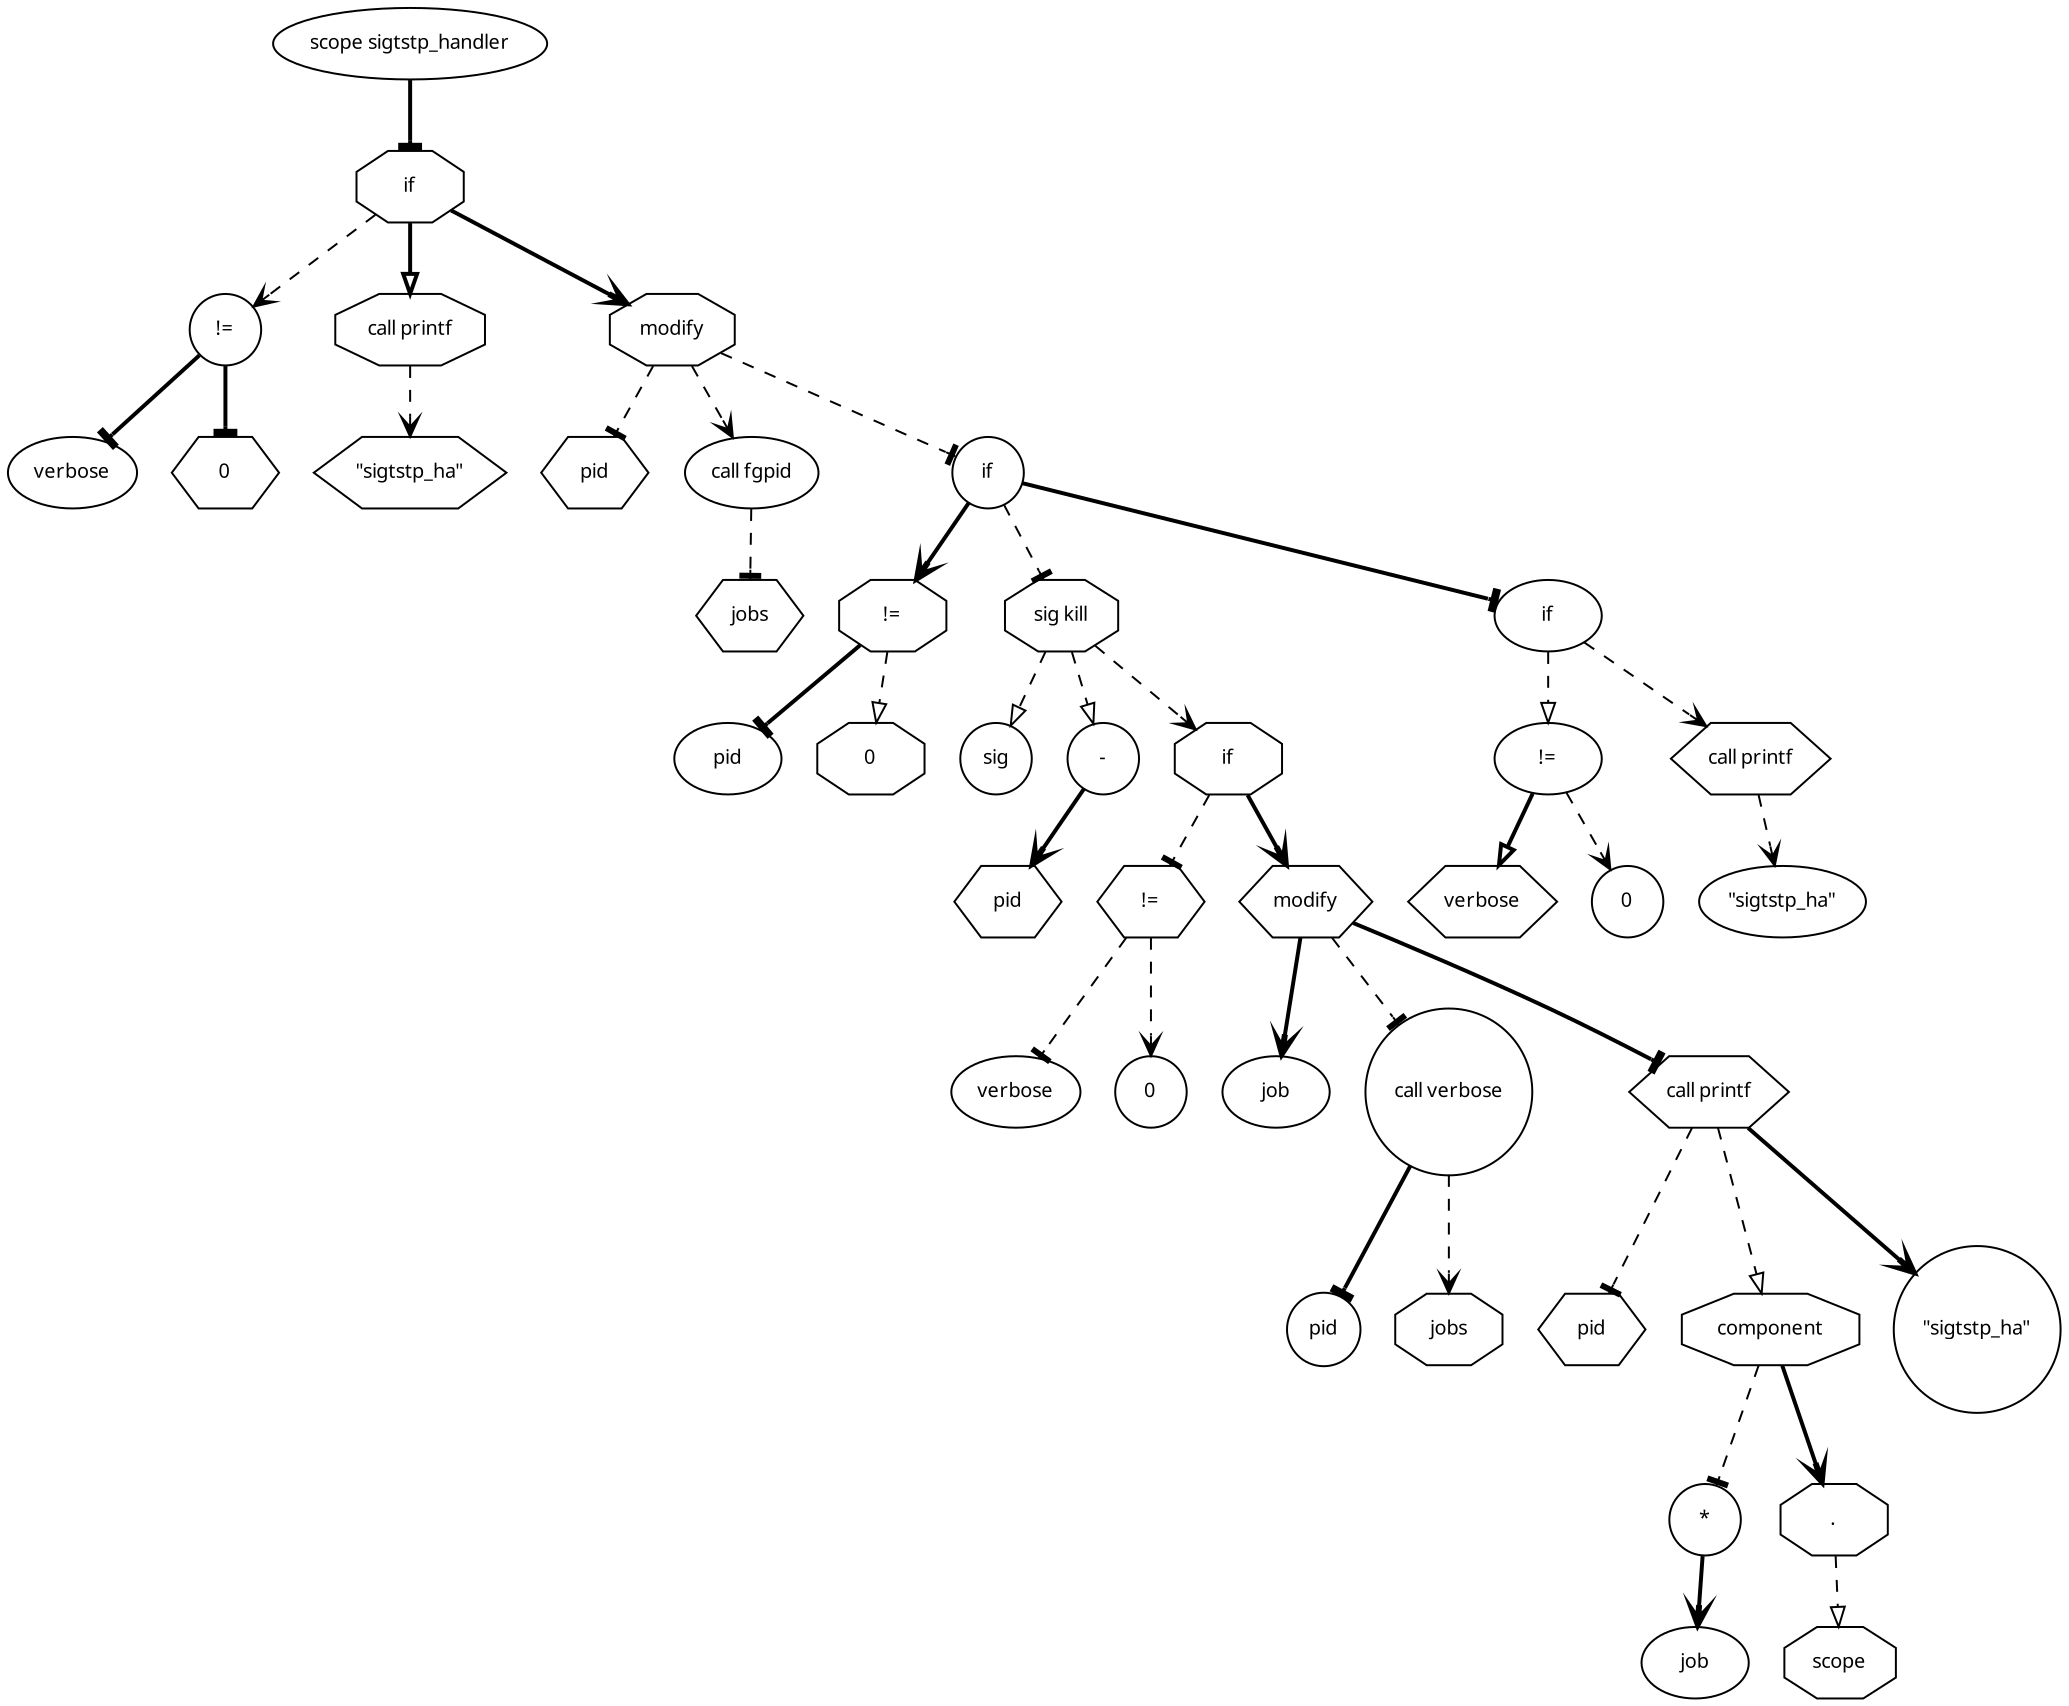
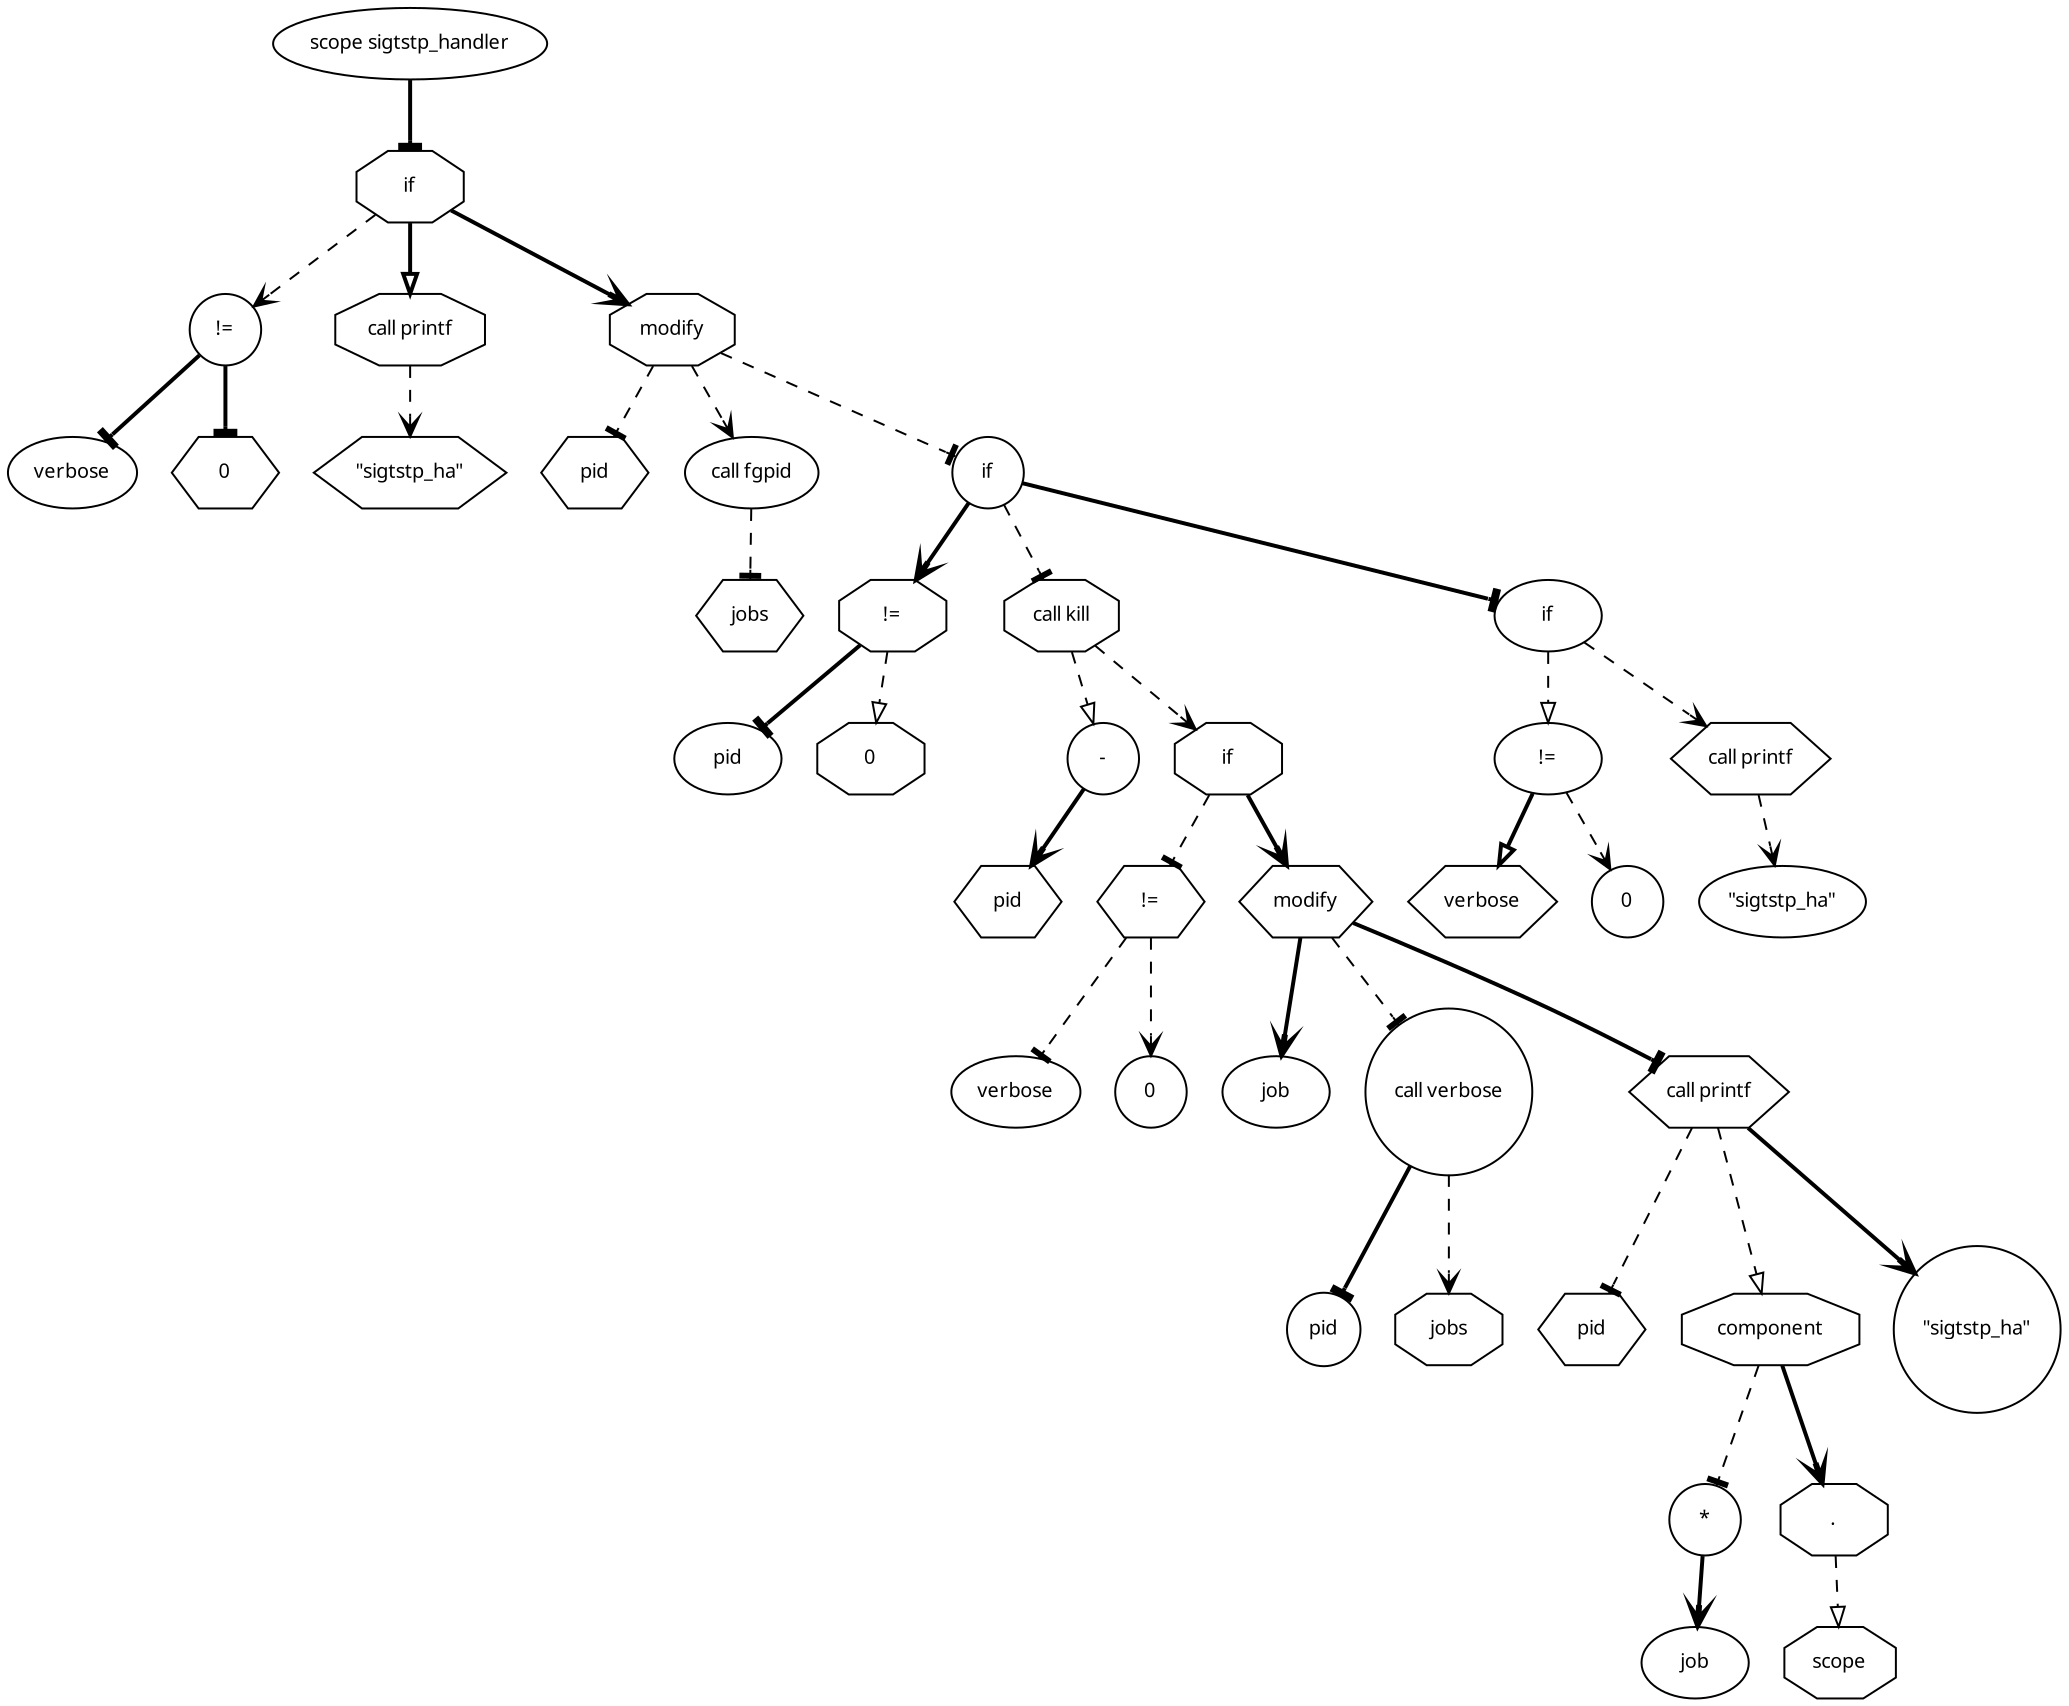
  digraph {
    fontname="Noto Sans"
    fontsize=10
    node [fontname="Noto Sans" fontsize=10 shape=octagon]
    edge [arrowhead=vee fontname="Noto Sans" fontsize=10 style=dashed]
    n1 [label="scope sigtstp_handler" shape=ellipse]
    n2 [label=if]
    n3 [label="!=" shape=circle]
    n4 [label="call printf"]
    n5 [label=modify]
    n6 [label=verbose shape=ellipse]
    n7 [label=0 shape=hexagon]
    n8 [label="\"sigtstp_ha\"" shape=hexagon]
    n9 [label=pid shape=hexagon]
    n10 [label="call fgpid" shape=ellipse]
    n11 [label=if shape=circle]
    n12 [label=jobs shape=hexagon]
    n13 [label="!="]
-   n14 [label="sig kill"]
+   n14 [label="call kill"]
    n15 [label=if shape=ellipse]
    n16 [label=pid shape=ellipse]
    n17 [label=0]
-   n18 [label=sig shape=circle]
    n19 [label="-" shape=circle]
    n20 [label=if]
    n21 [label="!=" shape=ellipse]
    n22 [label="call printf" shape=hexagon]
    n23 [label=pid shape=hexagon]
    n24 [label="!=" shape=hexagon]
    n25 [label=modify shape=hexagon]
    n26 [label=verbose shape=ellipse]
    n27 [label=0 shape=circle]
    n28 [label=job shape=ellipse]
    n29 [label="call verbose" shape=circle]
    n30 [label="call printf" shape=hexagon]
    n31 [label=pid shape=circle]
    n32 [label=jobs]
    n33 [label=pid shape=hexagon]
    n34 [label=component]
    n35 [label="\"sigtstp_ha\"" shape=circle]
    n36 [label="*" shape=circle]
    n37 [label="."]
    n38 [label=job shape=ellipse]
    n39 [label=scope]
    n40 [label=verbose shape=hexagon]
    n41 [label=0 shape=circle]
    n42 [label="\"sigtstp_ha\"" shape=ellipse]
    n1 -> n2 [arrowhead=tee style=bold]
    n2 -> n3
    n2 -> n4 [arrowhead=onormal style=bold]
    n2 -> n5 [style=bold]
    n3 -> n6 [arrowhead=tee style=bold]
    n3 -> n7 [arrowhead=tee style=bold]
    n4 -> n8
    n5 -> n9 [arrowhead=tee]
    n5 -> n10
    n5 -> n11 [arrowhead=tee]
    n10 -> n12 [arrowhead=tee]
    n11 -> n13 [style=bold]
    n11 -> n14 [arrowhead=tee]
    n11 -> n15 [arrowhead=tee style=bold]
    n13 -> n16 [arrowhead=tee style=bold]
    n13 -> n17 [arrowhead=onormal]
-   n14 -> n18 [arrowhead=onormal]
    n14 -> n19 [arrowhead=onormal]
    n14 -> n20
    n15 -> n21 [arrowhead=onormal]
    n15 -> n22
    n19 -> n23 [style=bold]
    n20 -> n24 [arrowhead=tee]
    n20 -> n25 [style=bold]
    n21 -> n40 [arrowhead=onormal style=bold]
    n21 -> n41
    n22 -> n42
    n24 -> n26 [arrowhead=tee]
    n24 -> n27
    n25 -> n28 [style=bold]
    n25 -> n29 [arrowhead=tee]
    n25 -> n30 [arrowhead=tee style=bold]
    n29 -> n31 [arrowhead=tee style=bold]
    n29 -> n32
    n30 -> n33 [arrowhead=tee]
    n30 -> n34 [arrowhead=onormal]
    n30 -> n35 [style=bold]
    n34 -> n36 [arrowhead=tee]
    n34 -> n37 [style=bold]
    n36 -> n38 [style=bold]
    n37 -> n39 [arrowhead=onormal]
  }
